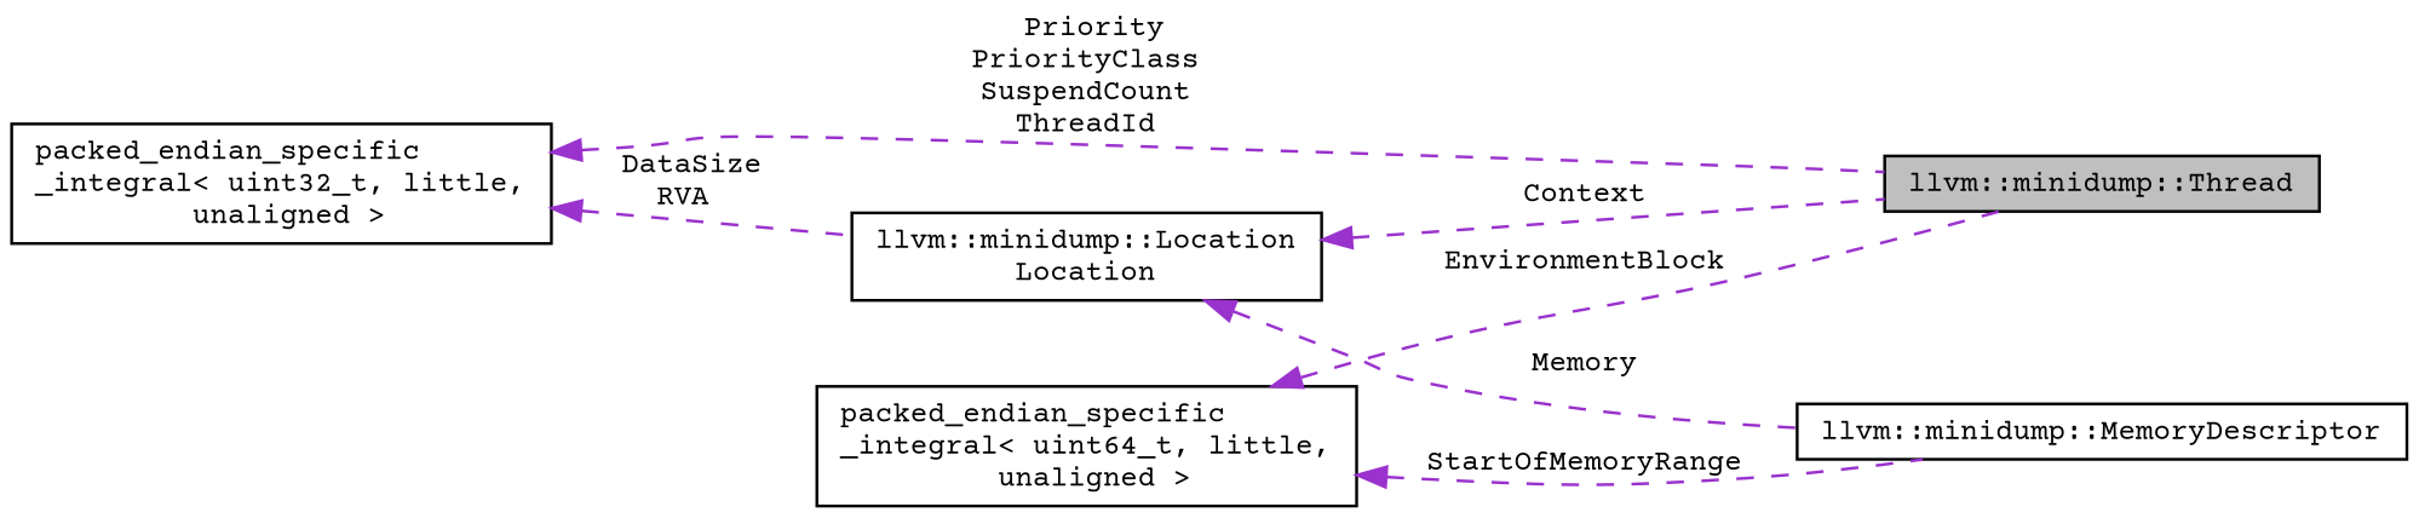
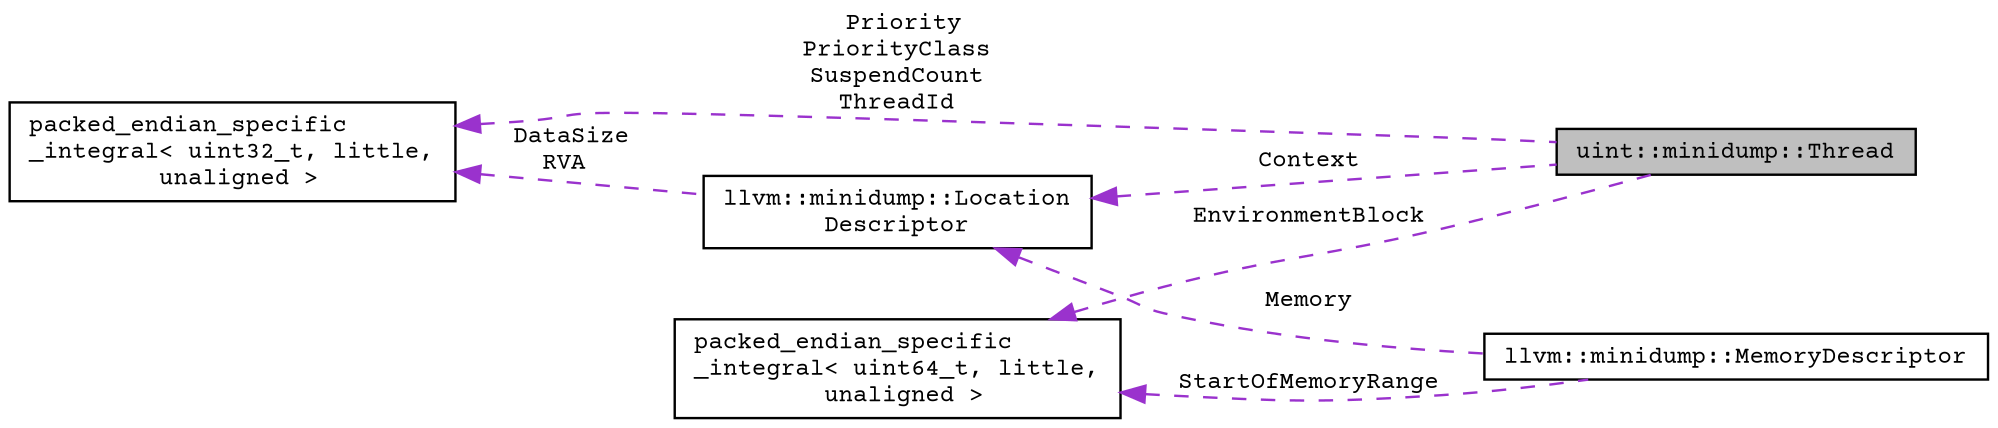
  digraph {
    fontname="Courier Prime"
    rankdir=LR
    node [color=black fontname="Courier Prime" fontsize=10 shape=box]
    edge [color=darkorchid3 dir=back fontname="Courier Prime" fontsize=10 labelfontname=Helvetica labelfontsize=10 style=dashed]
-   n1 [fillcolor=grey75 fontcolor=black height=0.2 label="llvm::minidump::Thread" style=filled width=0.4]
+   n1 [fillcolor=grey75 fontcolor=black height=0.2 label="uint::minidump::Thread" style=filled width=0.4]
    n2 [height=0.2 label="packed_endian_specific\l_integral\< uint32_t, little,\l unaligned \>" width=0.4]
-   n3 [height=0.2 label="llvm::minidump::Location\lLocation" width=0.4]
+   n3 [height=0.2 label="llvm::minidump::Location\lDescriptor" width=0.4]
    n4 [height=0.2 label="llvm::minidump::MemoryDescriptor" width=0.4]
    n5 [height=0.2 label="packed_endian_specific\l_integral\< uint64_t, little,\l unaligned \>" width=0.4]
    n2 -> n1 [label=" Priority\nPriorityClass\nSuspendCount\nThreadId"]
    n2 -> n3 [label=" DataSize\nRVA"]
    n3 -> n1 [label=" Context"]
    n3 -> n4 [label=" Memory"]
    n5 -> n1 [label=" EnvironmentBlock"]
    n5 -> n4 [label=" StartOfMemoryRange"]
  }
